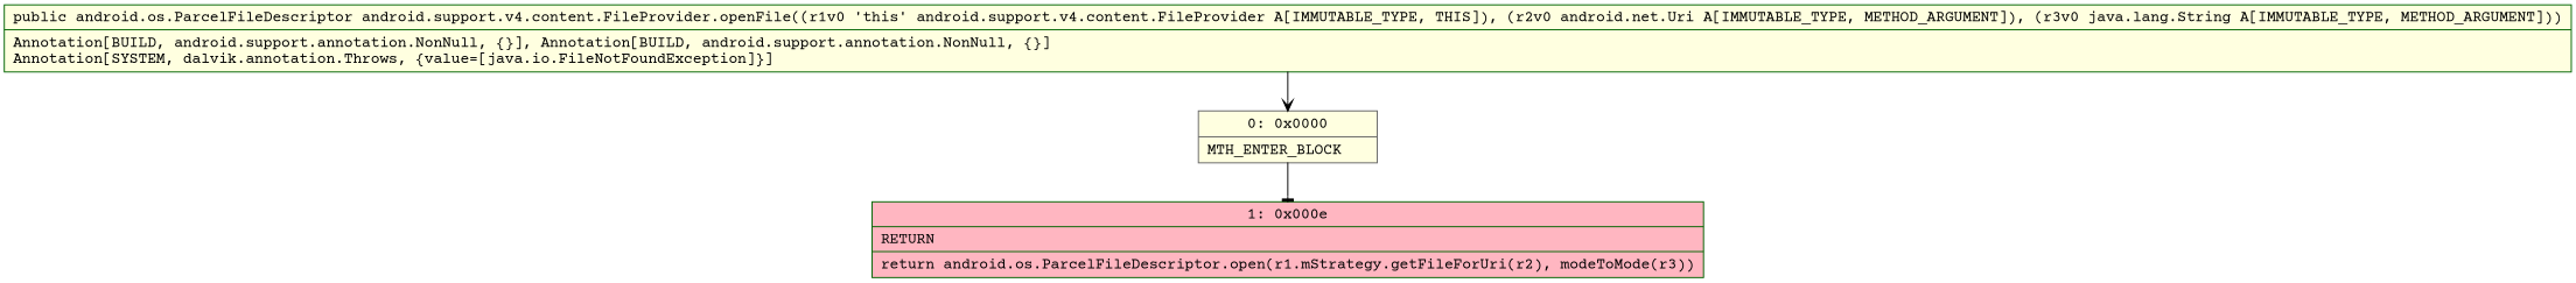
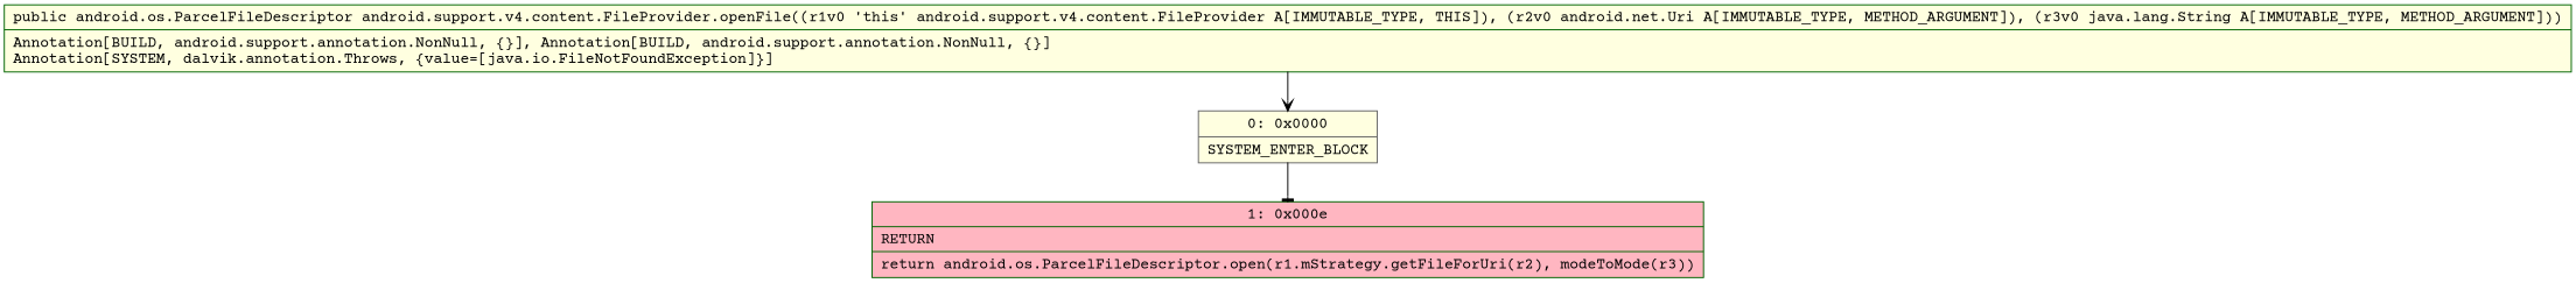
  digraph {
    fontname="Courier Prime"
    node [shape=record style=filled fillcolor=lightyellow color=darkgreen fontname="Courier Prime"]
    edge [color=black fontname="Courier Prime"]
-   n1 [label="{0\:\ 0x0000|MTH_ENTER_BLOCK\l}" color=gray40]
+   n1 [label="{0\:\ 0x0000|SYSTEM_ENTER_BLOCK\l}" color=gray40]
    n2 [label="{1\:\ 0x000e|RETURN\l|return android.os.ParcelFileDescriptor.open(r1.mStrategy.getFileForUri(r2), modeToMode(r3))\l}" fillcolor=lightpink]
    n3 [label="{public android.os.ParcelFileDescriptor android.support.v4.content.FileProvider.openFile((r1v0 'this' android.support.v4.content.FileProvider A[IMMUTABLE_TYPE, THIS]), (r2v0 android.net.Uri A[IMMUTABLE_TYPE, METHOD_ARGUMENT]), (r3v0 java.lang.String A[IMMUTABLE_TYPE, METHOD_ARGUMENT]))  | Annotation[BUILD, android.support.annotation.NonNull, \{\}], Annotation[BUILD, android.support.annotation.NonNull, \{\}]\lAnnotation[SYSTEM, dalvik.annotation.Throws, \{value=[java.io.FileNotFoundException]\}]\l}"]
    n1 -> n2 [arrowhead=tee]
    n3 -> n1 [arrowhead=vee]
  }
